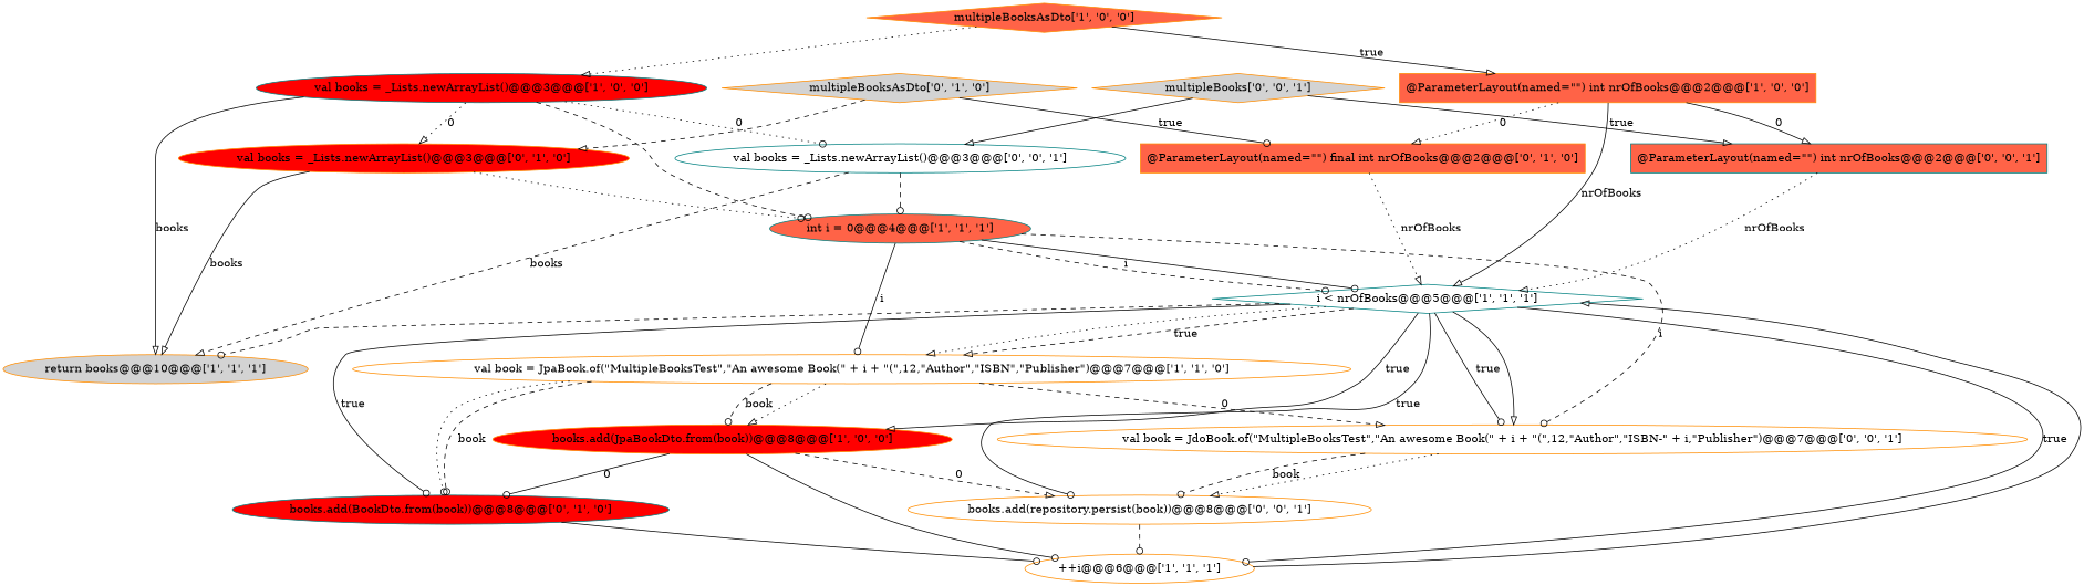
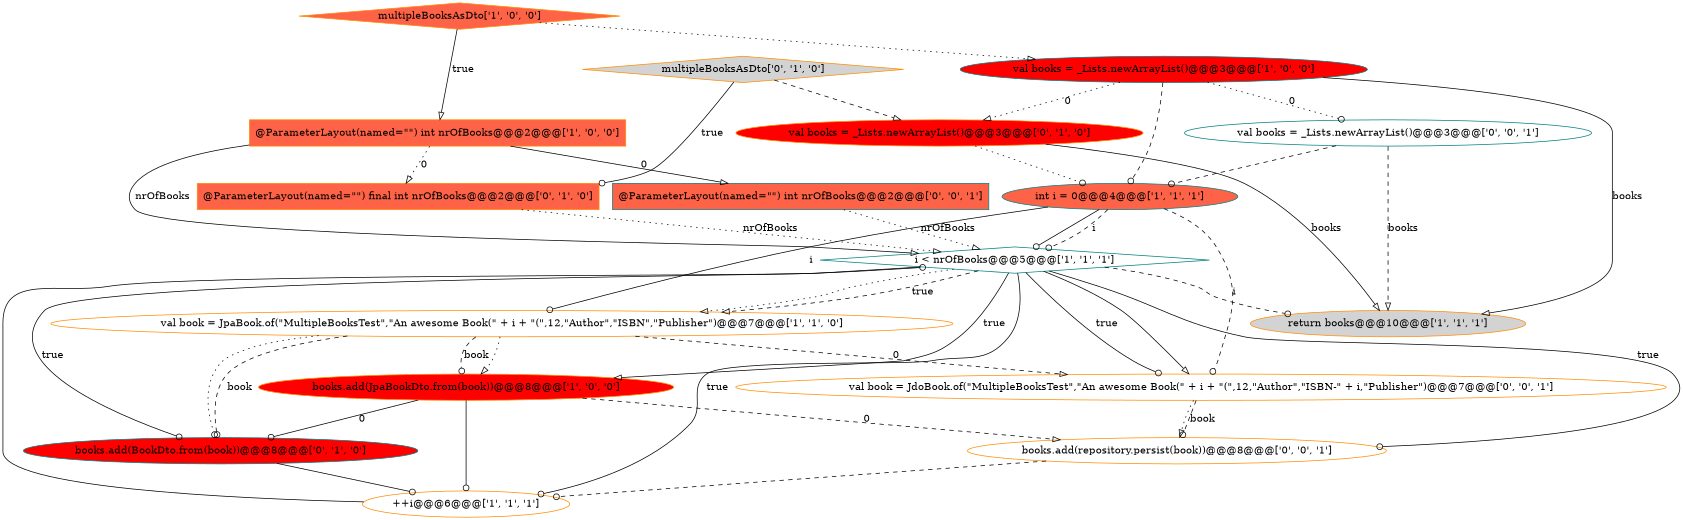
  digraph {
    node [color=darkorange fillcolor=white shape=ellipse style=filled]
    edge [arrowhead=odot style=solid]
    n1 [color=teal fillcolor=tomato label="@ParameterLayout(named=\"\") int nrOfBooks@@@2@@@['0', '0', '1']" shape=box]
    n2 [color=teal label="i < nrOfBooks@@@5@@@['1', '1', '1']" shape=diamond]
    n3 [fillcolor=red label="books.add(JpaBookDto.from(book))@@@8@@@['1', '0', '0']"]
    n4 [label="++i@@@6@@@['1', '1', '1']"]
    n5 [color=teal fillcolor=red label="books.add(BookDto.from(book))@@@8@@@['0', '1', '0']"]
    n6 [label="books.add(repository.persist(book))@@@8@@@['0', '0', '1']"]
    n7 [fillcolor=lightgray label="return books@@@10@@@['1', '1', '1']"]
    n8 [label="val book = JpaBook.of(\"MultipleBooksTest\",\"An awesome Book(\" + i + \"(\",12,\"Author\",\"ISBN\",\"Publisher\")@@@7@@@['1', '1', '0']"]
    n9 [label="val book = JdoBook.of(\"MultipleBooksTest\",\"An awesome Book(\" + i + \"(\",12,\"Author\",\"ISBN-\" + i,\"Publisher\")@@@7@@@['0', '0', '1']"]
    n10 [fillcolor=tomato label="@ParameterLayout(named=\"\") final int nrOfBooks@@@2@@@['0', '1', '0']" shape=box]
    n11 [fillcolor=lightgray label="multipleBooksAsDto['0', '1', '0']" shape=diamond]
    n12 [fillcolor=red label="val books = _Lists.newArrayList()@@@3@@@['0', '1', '0']"]
    n13 [color=teal fillcolor=tomato label="int i = 0@@@4@@@['1', '1', '1']"]
-   n14 [fillcolor=lightgray label="multipleBooks['0', '0', '1']" shape=diamond]
    n15 [color=teal label="val books = _Lists.newArrayList()@@@3@@@['0', '0', '1']"]
    n16 [fillcolor=tomato label="@ParameterLayout(named=\"\") int nrOfBooks@@@2@@@['1', '0', '0']" shape=box]
    n17 [fillcolor=tomato label="multipleBooksAsDto['1', '0', '0']" shape=diamond]
    n18 [color=teal fillcolor=red label="val books = _Lists.newArrayList()@@@3@@@['1', '0', '0']"]
    n1 -> n2 [arrowhead=onormal label=nrOfBooks style=dotted]
    n2 -> n3 [arrowhead=onormal label=true]
    n2 -> n4 [label=true]
    n2 -> n5 [label=true]
    n2 -> n6 [label=true]
    n2 -> n7 [style=dashed]
    n2 -> n8 [arrowhead=onormal label=true style=dashed]
    n2 -> n8 [arrowhead=onormal style=dotted]
    n2 -> n9 [label=true]
    n2 -> n9 [arrowhead=onormal]
    n3 -> n4
    n3 -> n5 [label=0]
    n3 -> n6 [arrowhead=onormal label=0 style=dashed]
-   n4 -> n2 [arrowhead=onormal]
+   n4 -> n2
    n5 -> n4
    n6 -> n4 [style=dashed]
    n8 -> n3 [arrowhead=onormal style=dotted]
    n8 -> n3 [label=book style=dashed]
    n8 -> n5 [label=book style=dashed]
    n8 -> n5 [style=dotted]
    n8 -> n9 [arrowhead=onormal label=0 style=dashed]
    n9 -> n6 [arrowhead=onormal style=dotted]
    n9 -> n6 [label=book style=dashed]
    n10 -> n2 [arrowhead=onormal label=nrOfBooks style=dotted]
    n11 -> n10 [label=true]
    n11 -> n12 [arrowhead=onormal style=dashed]
    n12 -> n7 [arrowhead=onormal label=books]
    n12 -> n13 [style=dotted]
    n13 -> n2
    n13 -> n2 [label=i style=dashed]
    n13 -> n8 [label=i]
    n13 -> n9 [label=i style=dashed]
-   n14 -> n1 [arrowhead=onormal label=true]
-   n14 -> n15 [arrowhead=onormal]
    n15 -> n7 [arrowhead=onormal label=books style=dashed]
    n15 -> n13 [style=dashed]
    n16 -> n1 [arrowhead=onormal label=0]
    n16 -> n2 [arrowhead=onormal label=nrOfBooks]
    n16 -> n10 [arrowhead=onormal label=0 style=dotted]
    n17 -> n16 [arrowhead=onormal label=true]
    n17 -> n18 [arrowhead=onormal style=dotted]
    n18 -> n7 [arrowhead=onormal label=books]
    n18 -> n12 [arrowhead=onormal label=0 style=dotted]
    n18 -> n13 [style=dashed]
    n18 -> n15 [label=0 style=dotted]
  }
